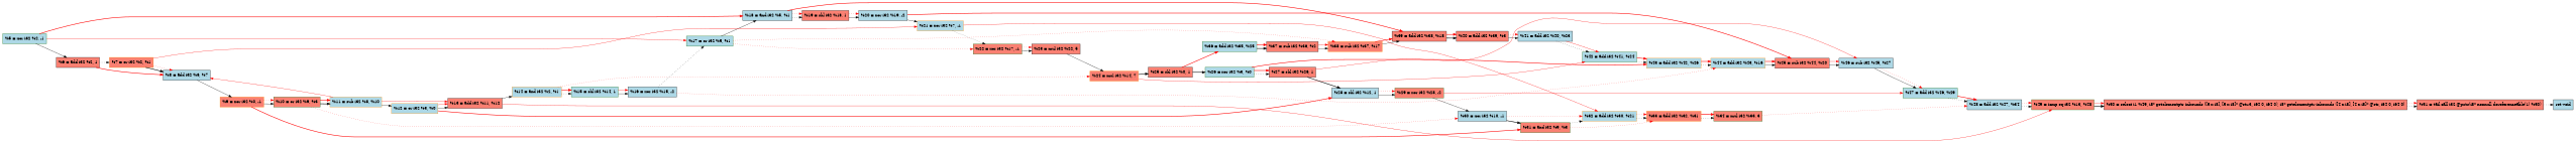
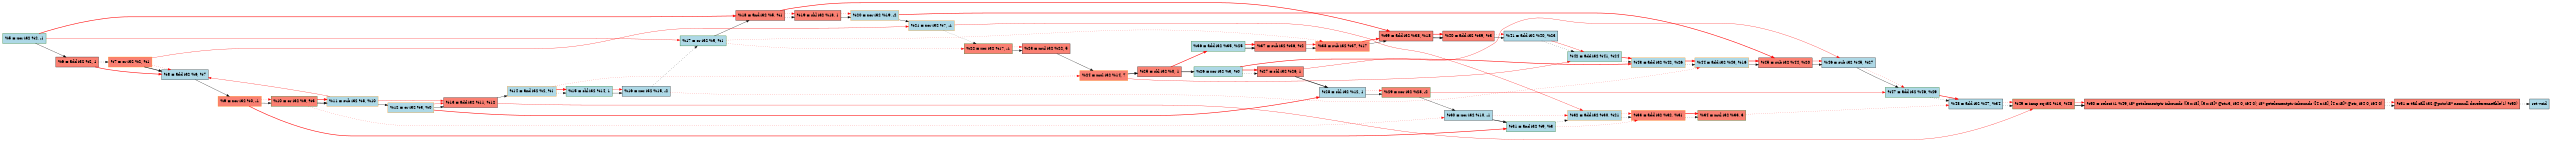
  digraph {
    rankdir=LR
    node [color=black fillcolor=lightblue shape=record style=filled]
    edge [style=solid color=red]
    n1 [color=darkgreen label="  %5 = xor i32 %2, -1"]
    n2 [fillcolor=salmon label="  %6 = add i32 %2, 1"]
    n3 [color=darkgreen label="  %17 = or i32 %5, %1"]
-   n4 [label="  %18 = and i32 %5, %1"]
+   n4 [fillcolor=salmon label="  %18 = and i32 %5, %1"]
    n5 [color=darkorange fillcolor=salmon label="  %7 = or i32 %2, %1"]
    n6 [label="  %8 = add i32 %6, %7"]
    n7 [color=darkgreen fillcolor=salmon label="  %22 = xor i32 %17, -1"]
    n8 [color=darkorange fillcolor=salmon label="  %38 = sub i32 %37, %17"]
    n9 [fillcolor=salmon label="  %19 = shl i32 %18, 1"]
    n10 [fillcolor=salmon label="  %39 = add i32 %38, %18"]
    n11 [color=darkorange label="  %21 = xor i32 %7, -1"]
    n12 [color=darkorange fillcolor=salmon label="  %9 = xor i32 %0, -1"]
    n13 [color=darkorange label="  %32 = add i32 %30, %21"]
    n14 [color=darkgreen fillcolor=salmon label="  %10 = or i32 %9, %3"]
-   n15 [color=darkgreen fillcolor=salmon label="  %31 = and i32 %9, %3"]
+   n15 [color=darkgreen label="  %31 = and i32 %9, %3"]
    n16 [color=darkorange label="  %11 = sub i32 %8, %10"]
    n17 [color=darkorange label="  %12 = or i32 %3, %0"]
    n18 [fillcolor=salmon label="  %13 = add i32 %11, %12"]
    n19 [label="  %30 = xor i32 %10, -1"]
    n20 [color=darkorange fillcolor=salmon label="  %33 = add i32 %32, %31"]
    n21 [label="  %28 = shl i32 %12, 1"]
    n22 [color=darkorange label="  %14 = and i32 %2, %1"]
    n23 [color=darkgreen fillcolor=salmon label="  %49 = icmp eq i32 %13, %48"]
    n24 [color=darkgreen fillcolor=salmon label="  %29 = xor i32 %28, -2"]
    n25 [color=darkgreen label="  %15 = shl i32 %14, 1"]
    n26 [color=darkorange fillcolor=salmon label="  %24 = mul i32 %14, 7"]
    n27 [fillcolor=salmon label="  %50 = select i1 %49, i8* getelementptr inbounds ([5 x i8], [5 x i8]* @str.3, i64 0, i64 0), i8* getelementptr inbounds ([4 x i8], [4 x i8]* @str, i64 0, i64 0)"]
    n28 [label="  %16 = xor i32 %15, -2"]
    n29 [fillcolor=salmon label="  %25 = shl i32 %0, 1"]
    n30 [color=darkgreen label="  %42 = add i32 %41, %24"]
    n31 [color=darkorange label="  %44 = add i32 %43, %16"]
    n32 [fillcolor=salmon label="  %45 = sub i32 %44, %20"]
    n33 [fillcolor=salmon label="  %23 = mul i32 %22, 5"]
-   n34 [label="  %20 = xor i32 %19, -2"]
+   n34 [color=darkorange label="  %20 = xor i32 %19, -2"]
    n35 [fillcolor=salmon label="  %40 = add i32 %39, %3"]
    n36 [label="  %46 = sub i32 %45, %27"]
    n37 [label="  %41 = add i32 %40, %23"]
    n38 [color=darkgreen label="  %26 = xor i32 %3, %0"]
    n39 [color=darkgreen label="  %36 = add i32 %35, %25"]
    n40 [color=darkorange label="  %43 = add i32 %42, %26"]
    n41 [fillcolor=salmon label="  %27 = shl i32 %26, 1"]
    n42 [fillcolor=salmon label="  %37 = sub i32 %36, %2"]
    n43 [color=darkgreen label="  %47 = add i32 %46, %29"]
    n44 [label="  %48 = add i32 %47, %34"]
    n45 [color=darkgreen fillcolor=salmon label="  %34 = mul i32 %33, 3"]
    n46 [fillcolor=salmon label="  %51 = tail call i32 @puts(i8* nonnull dereferenceable(1) %50)"]
    n47 [label="  ret void"]
    n1 -> n2 [color=""]
    n1 -> n3
    n1 -> n4 [style=bold]
    n2 -> n5 [style=dotted color=""]
    n2 -> n6 [style=bold]
    n3 -> n4 [color=""]
    n3 -> n7 [style=dotted]
    n3 -> n8 [style=dotted]
    n4 -> n9 [style=dotted color=""]
    n4 -> n9 [style=dotted]
    n4 -> n10 [style=bold]
    n5 -> n6 [style=bold color=""]
    n5 -> n6 [style=dotted]
    n5 -> n11
    n6 -> n12 [color=""]
    n7 -> n33 [color=""]
    n7 -> n33 [style=dotted]
    n8 -> n10 [color=""]
    n8 -> n10 [style=bold]
    n9 -> n34 [color=""]
    n9 -> n34 [style=dotted]
    n10 -> n35 [style=bold color=""]
    n10 -> n35 [style=bold]
    n11 -> n7 [style=dotted color=""]
    n11 -> n13
    n12 -> n14 [color=""]
    n12 -> n14 [style=dotted]
    n12 -> n15 [style=bold]
    n13 -> n20 [style=dotted color=""]
    n13 -> n20 [style=dotted]
    n14 -> n16 [style=bold color=""]
    n14 -> n16 [style=bold]
    n14 -> n19 [style=dotted]
    n15 -> n13 [style=dotted color=""]
    n15 -> n20 [style=dotted]
    n16 -> n6
    n16 -> n17 [color=""]
    n16 -> n18
    n17 -> n18 [color=""]
    n17 -> n18
    n17 -> n21 [style=bold]
    n18 -> n22 [color=""]
    n18 -> n23
    n19 -> n13 [style=dotted]
    n19 -> n15 [style=bold color=""]
    n20 -> n45 [style=dotted color=""]
    n20 -> n45 [style=bold]
    n21 -> n24 [color=""]
    n21 -> n24 [style=dotted]
    n22 -> n25 [style=dotted color=""]
    n22 -> n25 [style=bold]
    n22 -> n26 [style=dotted]
    n23 -> n27 [style=bold color=""]
    n23 -> n27
    n24 -> n19 [color=""]
    n24 -> n43
    n25 -> n28 [color=""]
    n25 -> n28
    n26 -> n29 [style=bold color=""]
    n26 -> n30
    n27 -> n46 [style=dotted color=""]
    n27 -> n46 [style=dotted]
    n28 -> n3 [style=dotted color=""]
    n28 -> n31 [style=dotted]
    n29 -> n38 [style=bold color=""]
    n29 -> n39 [style=bold]
    n30 -> n40 [style=dotted color=""]
    n30 -> n40 [style=bold]
    n31 -> n32 [color=""]
    n31 -> n32 [style=bold]
    n32 -> n36 [color=""]
    n32 -> n36
    n33 -> n26 [color=""]
    n34 -> n11 [color=""]
    n34 -> n32 [style=bold]
    n35 -> n37 [color=""]
    n35 -> n37 [style=dotted]
    n36 -> n43 [color=""]
    n36 -> n43 [style=dotted]
    n37 -> n30 [style=dotted color=""]
    n37 -> n30
    n38 -> n40 [style=bold]
    n38 -> n41 [style=dotted color=""]
    n38 -> n41 [style=bold]
    n39 -> n42 [style=bold color=""]
    n39 -> n42 [style=bold]
    n40 -> n31 [style=dotted color=""]
    n40 -> n31 [style=bold]
    n41 -> n21 [style=bold color=""]
    n41 -> n36
    n42 -> n8 [color=""]
    n42 -> n8
    n43 -> n44 [style=dotted color=""]
    n43 -> n44 [style=bold]
    n44 -> n23 [style=dotted color=""]
    n44 -> n23 [style=dotted]
    n45 -> n44 [style=dotted]
    n46 -> n47 [style=dotted color=""]
  }
